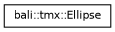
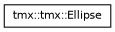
  digraph {
    rankdir=LR
-   n1 [color=black fillcolor=white fontname=Helvetica fontsize=10 height=0.2 label="bali::tmx::Ellipse" shape=record style=filled width=0.4]
+   n1 [color=black fillcolor=white fontname=Helvetica fontsize=10 height=0.2 label="tmx::tmx::Ellipse" shape=record style=filled width=0.4]
  }
